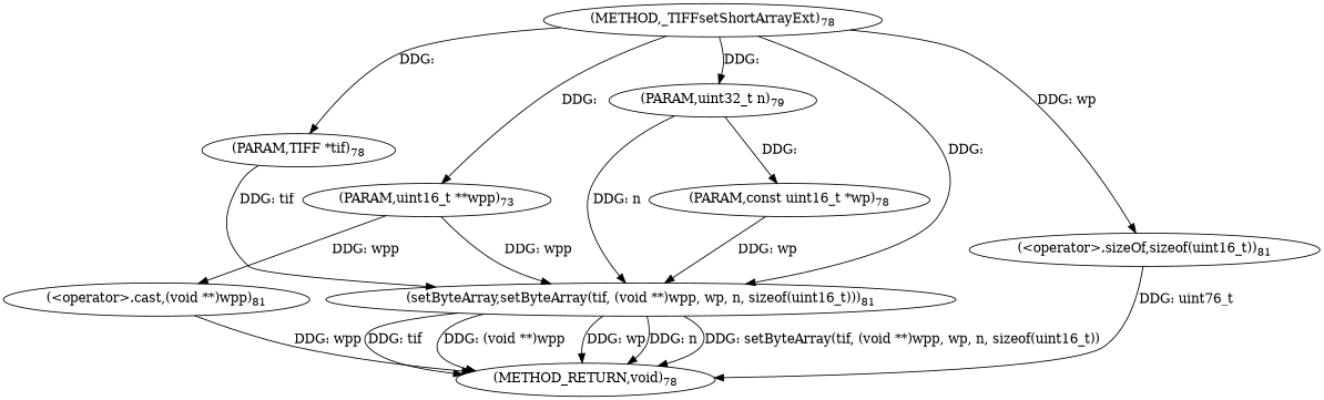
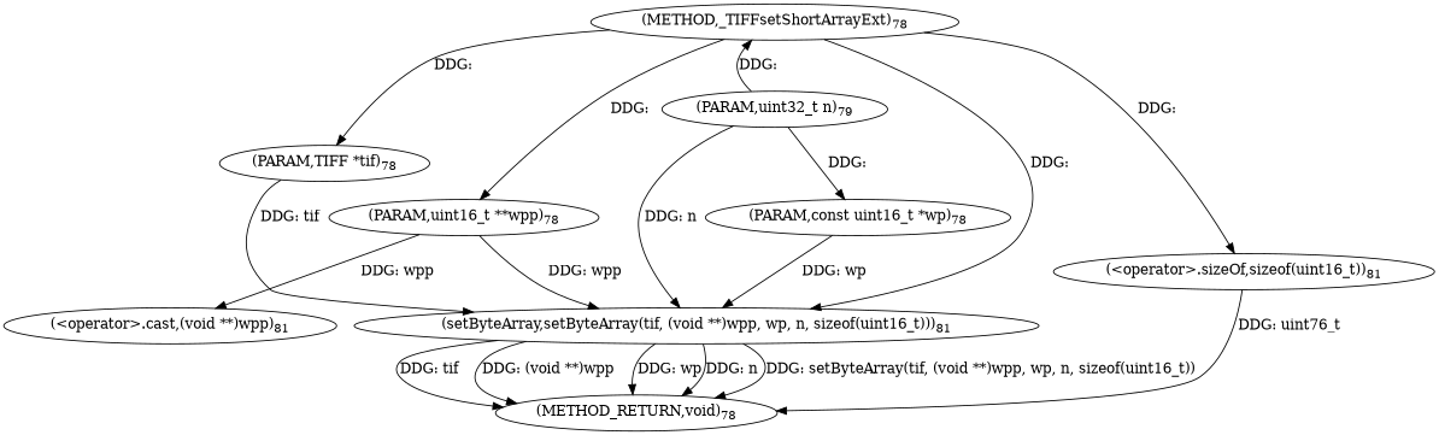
  digraph {
    n1 [label=<(METHOD,_TIFFsetShortArrayExt)<SUB>78</SUB>>]
    n2 [label=<(PARAM,TIFF *tif)<SUB>78</SUB>>]
-   n3 [label=<(PARAM,uint16_t **wpp)<SUB>73</SUB>>]
+   n3 [label=<(PARAM,uint16_t **wpp)<SUB>78</SUB>>]
    n4 [label=<(PARAM,uint32_t n)<SUB>79</SUB>>]
    n5 [label=<(setByteArray,setByteArray(tif, (void **)wpp, wp, n, sizeof(uint16_t)))<SUB>81</SUB>>]
    n6 [label=<(&lt;operator&gt;.sizeOf,sizeof(uint16_t))<SUB>81</SUB>>]
    n7 [label=<(&lt;operator&gt;.cast,(void **)wpp)<SUB>81</SUB>>]
    n8 [label=<(PARAM,const uint16_t *wp)<SUB>78</SUB>>]
    n9 [label=<(METHOD_RETURN,void)<SUB>78</SUB>>]
    n1 -> n2 [label="DDG: "]
    n1 -> n3 [label="DDG: "]
-   n1 -> n4 [label="DDG: "]
+   n4 -> n1 [label="DDG: "]
    n1 -> n5 [label="DDG: "]
-   n1 -> n6 [label="DDG: wp"]
+   n1 -> n6 [label="DDG: "]
    n2 -> n5 [label="DDG: tif"]
    n3 -> n5 [label="DDG: wpp"]
    n3 -> n7 [label="DDG: wpp"]
    n4 -> n5 [label="DDG: n"]
    n4 -> n8 [label="DDG: "]
    n5 -> n9 [label="DDG: tif"]
    n5 -> n9 [label="DDG: (void **)wpp"]
    n5 -> n9 [label="DDG: wp"]
    n5 -> n9 [label="DDG: n"]
    n5 -> n9 [label="DDG: setByteArray(tif, (void **)wpp, wp, n, sizeof(uint16_t))"]
    n6 -> n9 [label="DDG: uint76_t"]
-   n7 -> n9 [label="DDG: wpp"]
    n8 -> n5 [label="DDG: wp"]
  }
